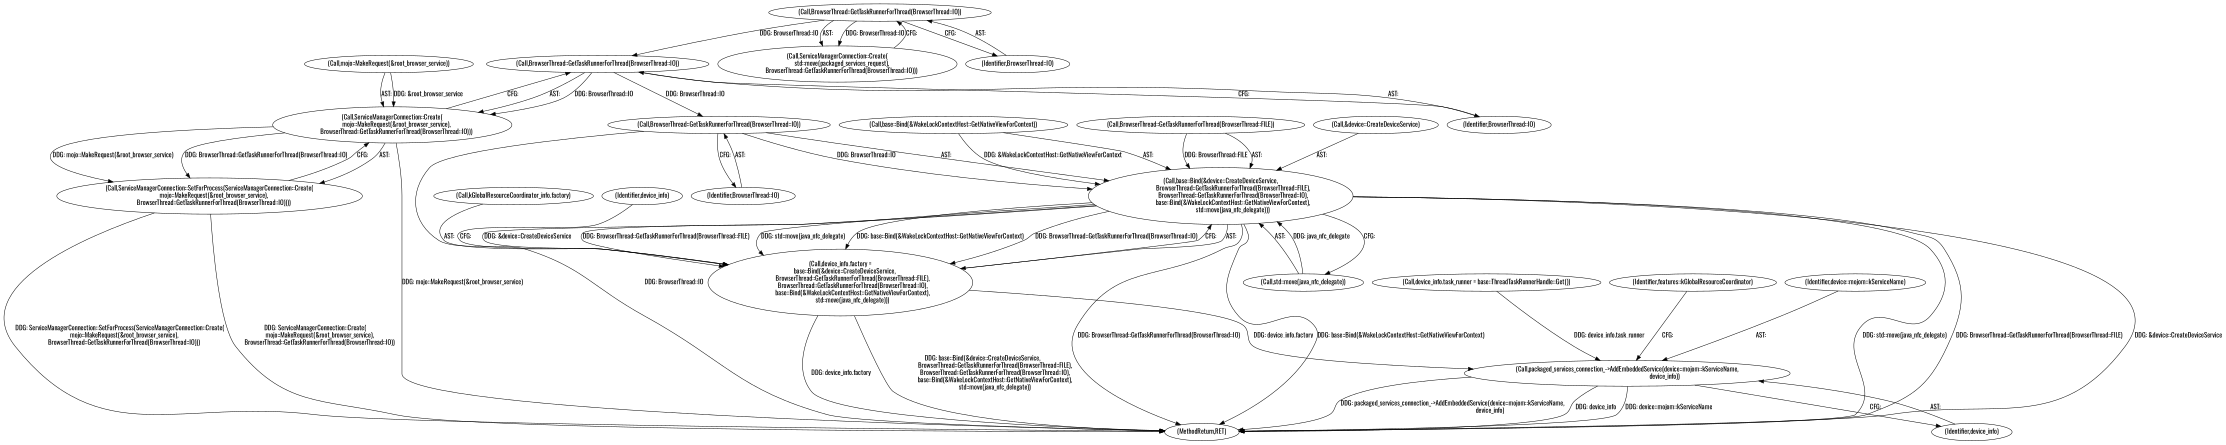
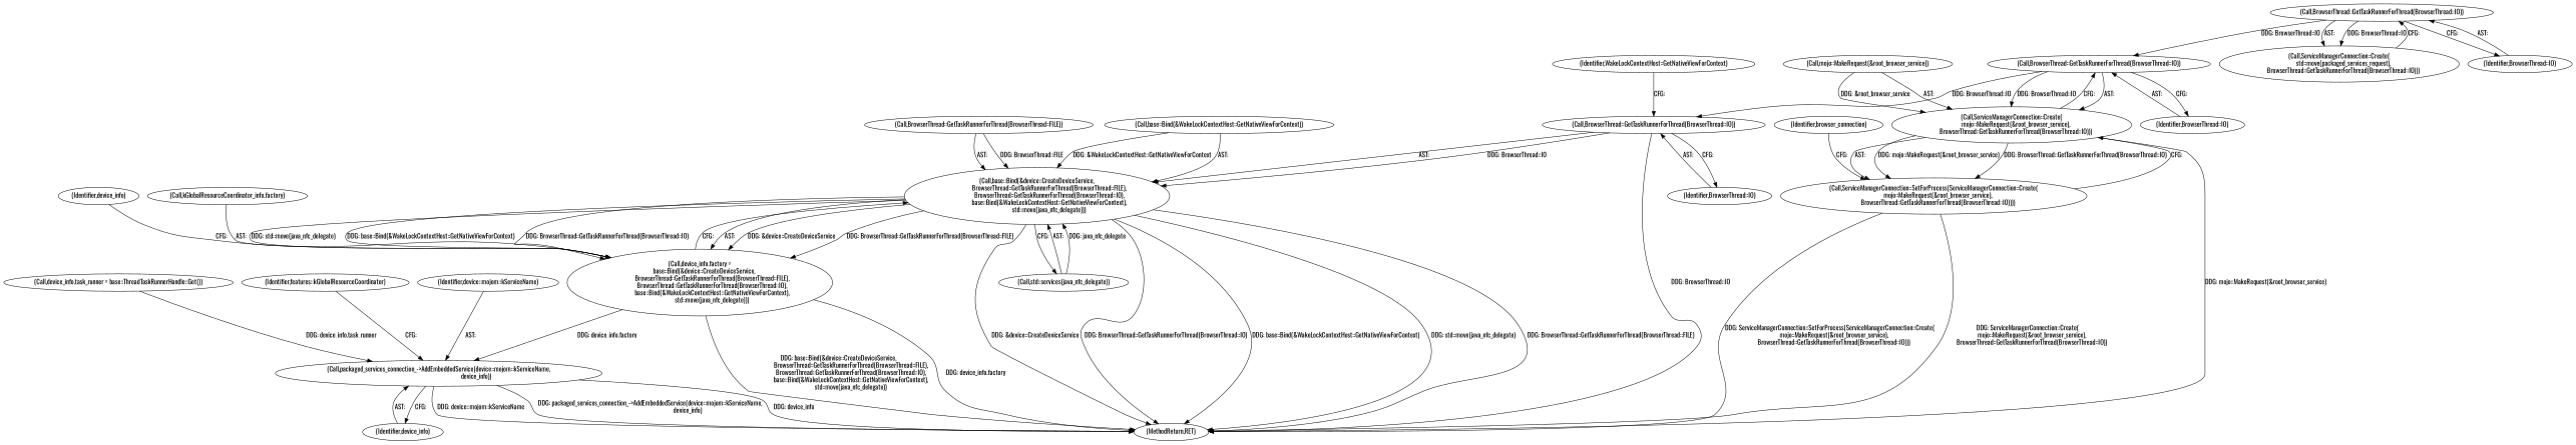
  digraph {
    fontname=Oswald
    node [fontname=Oswald]
    edge [fontname=Oswald]
    n1 [label="(Call,BrowserThread::GetTaskRunnerForThread(BrowserThread::IO))"]
    n2 [label="(Call,ServiceManagerConnection::Create(\n      mojo::MakeRequest(&root_browser_service),\n      BrowserThread::GetTaskRunnerForThread(BrowserThread::IO)))"]
    n3 [label="(Call,BrowserThread::GetTaskRunnerForThread(BrowserThread::IO))"]
    n4 [label="(Identifier,BrowserThread::IO)"]
    n5 [label="(Call,ServiceManagerConnection::SetForProcess(ServiceManagerConnection::Create(\n      mojo::MakeRequest(&root_browser_service),\n      BrowserThread::GetTaskRunnerForThread(BrowserThread::IO))))"]
    n6 [label="(MethodReturn,RET)"]
    n7 [label="(Call,base::Bind(&device::CreateDeviceService,\n                 BrowserThread::GetTaskRunnerForThread(BrowserThread::FILE),\n                 BrowserThread::GetTaskRunnerForThread(BrowserThread::IO),\n                 base::Bind(&WakeLockContextHost::GetNativeViewForContext),\n                 std::move(java_nfc_delegate)))"]
    n8 [label="(Identifier,BrowserThread::IO)"]
    n9 [label="(Call,BrowserThread::GetTaskRunnerForThread(BrowserThread::IO))"]
    n10 [label="(Call,ServiceManagerConnection::Create(\n      std::move(packaged_services_request),\n      BrowserThread::GetTaskRunnerForThread(BrowserThread::IO)))"]
    n11 [label="(Identifier,BrowserThread::IO)"]
    n12 [label="(Call,device_info.factory =\n      base::Bind(&device::CreateDeviceService,\n                 BrowserThread::GetTaskRunnerForThread(BrowserThread::FILE),\n                 BrowserThread::GetTaskRunnerForThread(BrowserThread::IO),\n                 base::Bind(&WakeLockContextHost::GetNativeViewForContext),\n                 std::move(java_nfc_delegate)))"]
-   n13 [label="(Call,std::move(java_nfc_delegate))"]
+   n13 [label="(Call,std::services(java_nfc_delegate))"]
    n14 [label="(Call,packaged_services_connection_->AddEmbeddedService(device::mojom::kServiceName,\n                                                    device_info))"]
    n15 [label="(Identifier,device_info)"]
    n16 [label="(Identifier,device_info)"]
    n17 [label="(Call,mojo::MakeRequest(&root_browser_service))"]
    n18 [label="(Call,device_info.task_runner = base::ThreadTaskRunnerHandle::Get())"]
    n19 [label="(Call,base::Bind(&WakeLockContextHost::GetNativeViewForContext))"]
+   n20 [label="(Identifier,WakeLockContextHost::GetNativeViewForContext)"]
    n21 [label="(Call,kGlobalResourceCoordinator_info.factory)"]
+   n22 [label="(Identifier,browser_connection)"]
    n23 [label="(Call,BrowserThread::GetTaskRunnerForThread(BrowserThread::FILE))"]
    n24 [label="(Identifier,features::kGlobalResourceCoordinator)"]
    n25 [label="(Identifier,device::mojom::kServiceName)"]
-   n26 [label="(Call,&device::CreateDeviceService)"]
    n1 -> n2 [label="AST: "]
    n1 -> n2 [label="DDG: BrowserThread::IO"]
    n1 -> n3 [label="DDG: BrowserThread::IO"]
    n1 -> n4 [label="CFG: "]
    n2 -> n1 [label="CFG: "]
    n2 -> n5 [label="AST: "]
    n2 -> n5 [label="DDG: mojo::MakeRequest(&root_browser_service)"]
    n2 -> n5 [label="DDG: BrowserThread::GetTaskRunnerForThread(BrowserThread::IO)"]
    n2 -> n6 [label="DDG: mojo::MakeRequest(&root_browser_service)"]
    n3 -> n6 [label="DDG: BrowserThread::IO"]
    n3 -> n7 [label="AST: "]
    n3 -> n7 [label="DDG: BrowserThread::IO"]
    n3 -> n8 [label="CFG: "]
    n4 -> n1 [label="AST: "]
    n5 -> n2 [label="CFG: "]
    n5 -> n6 [label="DDG: ServiceManagerConnection::Create(\n      mojo::MakeRequest(&root_browser_service),\n      BrowserThread::GetTaskRunnerForThread(BrowserThread::IO))"]
    n5 -> n6 [label="DDG: ServiceManagerConnection::SetForProcess(ServiceManagerConnection::Create(\n      mojo::MakeRequest(&root_browser_service),\n      BrowserThread::GetTaskRunnerForThread(BrowserThread::IO)))"]
    n7 -> n6 [label="DDG: BrowserThread::GetTaskRunnerForThread(BrowserThread::IO)"]
    n7 -> n6 [label="DDG: base::Bind(&WakeLockContextHost::GetNativeViewForContext)"]
    n7 -> n6 [label="DDG: std::move(java_nfc_delegate)"]
    n7 -> n6 [label="DDG: BrowserThread::GetTaskRunnerForThread(BrowserThread::FILE)"]
    n7 -> n6 [label="DDG: &device::CreateDeviceService"]
    n7 -> n12 [label="AST: "]
    n7 -> n12 [label="DDG: &device::CreateDeviceService"]
    n7 -> n12 [label="DDG: BrowserThread::GetTaskRunnerForThread(BrowserThread::FILE)"]
    n7 -> n12 [label="DDG: std::move(java_nfc_delegate)"]
    n7 -> n12 [label="DDG: base::Bind(&WakeLockContextHost::GetNativeViewForContext)"]
    n7 -> n12 [label="DDG: BrowserThread::GetTaskRunnerForThread(BrowserThread::IO)"]
    n7 -> n13 [label="CFG: "]
    n8 -> n3 [label="AST: "]
    n9 -> n1 [label="DDG: BrowserThread::IO"]
    n9 -> n10 [label="AST: "]
    n9 -> n10 [label="DDG: BrowserThread::IO"]
    n9 -> n11 [label="CFG: "]
    n10 -> n9 [label="CFG: "]
    n11 -> n9 [label="AST: "]
    n12 -> n6 [label="DDG: base::Bind(&device::CreateDeviceService,\n                 BrowserThread::GetTaskRunnerForThread(BrowserThread::FILE),\n                 BrowserThread::GetTaskRunnerForThread(BrowserThread::IO),\n                 base::Bind(&WakeLockContextHost::GetNativeViewForContext),\n                 std::move(java_nfc_delegate))"]
    n12 -> n6 [label="DDG: device_info.factory"]
    n12 -> n7 [label="CFG: "]
    n12 -> n14 [label="DDG: device_info.factory"]
    n13 -> n7 [label="AST: "]
    n13 -> n7 [label="DDG: java_nfc_delegate"]
    n14 -> n6 [label="DDG: packaged_services_connection_->AddEmbeddedService(device::mojom::kServiceName,\n                                                    device_info)"]
    n14 -> n6 [label="DDG: device_info"]
    n14 -> n6 [label="DDG: device::mojom::kServiceName"]
    n14 -> n15 [label="CFG: "]
    n15 -> n14 [label="AST: "]
    n16 -> n12 [label="CFG: "]
    n17 -> n2 [label="AST: "]
    n17 -> n2 [label="DDG: &root_browser_service"]
    n18 -> n14 [label="DDG: device_info.task_runner"]
    n19 -> n7 [label="AST: "]
    n19 -> n7 [label="DDG: &WakeLockContextHost::GetNativeViewForContext"]
+   n20 -> n3 [label="CFG: "]
    n21 -> n12 [label="AST: "]
+   n22 -> n5 [label="CFG: "]
    n23 -> n7 [label="AST: "]
    n23 -> n7 [label="DDG: BrowserThread::FILE"]
    n24 -> n14 [label="CFG: "]
    n25 -> n14 [label="AST: "]
-   n26 -> n7 [label="AST: "]
  }
